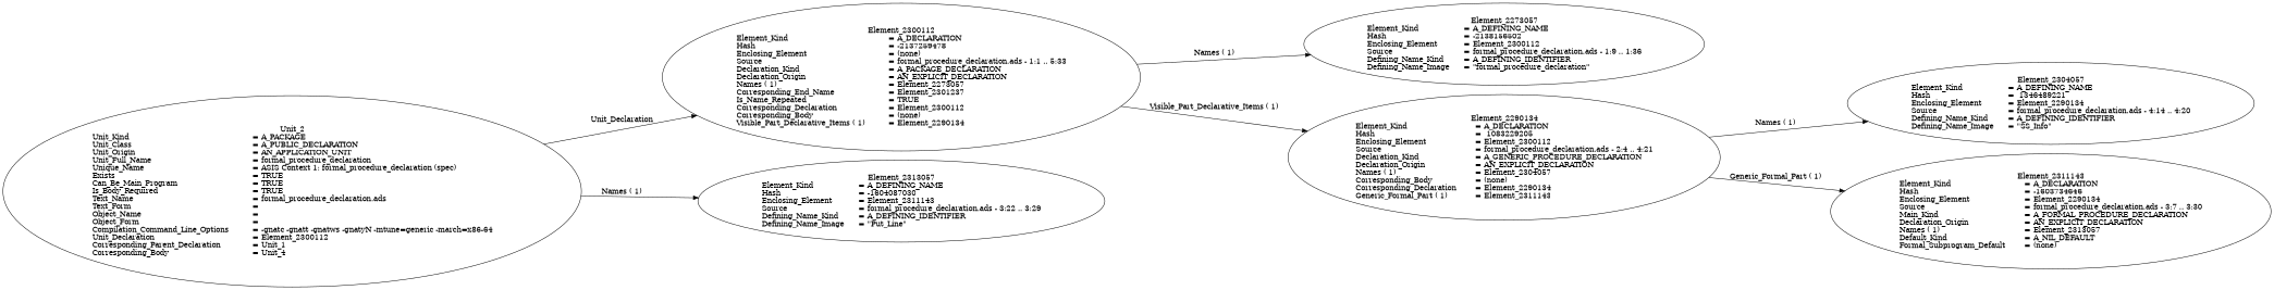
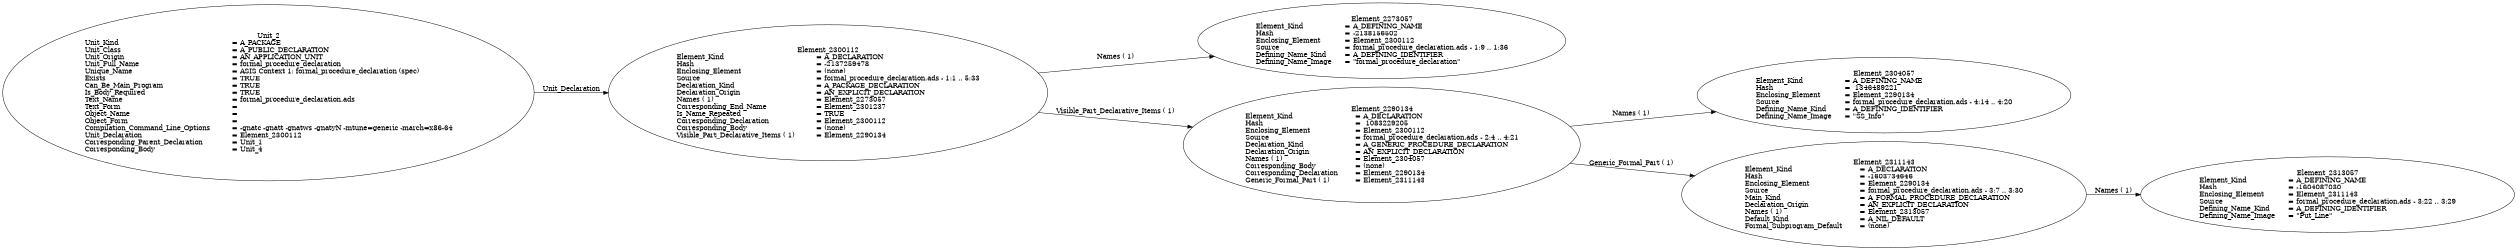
  digraph {
    rankdir=LR
    n1 [label=<<TABLE BORDER="0" CELLBORDER="0" CELLSPACING="0" CELLPADDING="0">            <TR><TD COLSPAN="3">Unit_2</TD></TR>           <TR><TD ALIGN="LEFT">Unit_Kind   </TD><TD> = </TD><TD ALIGN="LEFT">A_PACKAGE</TD></TR>           <TR><TD ALIGN="LEFT">Unit_Class   </TD><TD> = </TD><TD ALIGN="LEFT">A_PUBLIC_DECLARATION</TD></TR>           <TR><TD ALIGN="LEFT">Unit_Origin   </TD><TD> = </TD><TD ALIGN="LEFT">AN_APPLICATION_UNIT</TD></TR>           <TR><TD ALIGN="LEFT">Unit_Full_Name    </TD><TD> = </TD><TD ALIGN="LEFT">formal_procedure_declaration</TD></TR>           <TR><TD ALIGN="LEFT">Unique_Name   </TD><TD> = </TD><TD ALIGN="LEFT">ASIS Context 1: formal_procedure_declaration (spec)</TD></TR>           <TR><TD ALIGN="LEFT">Exists  </TD><TD> = </TD><TD ALIGN="LEFT">TRUE</TD></TR>           <TR><TD ALIGN="LEFT">Can_Be_Main_Program     </TD><TD> = </TD><TD ALIGN="LEFT">TRUE</TD></TR>           <TR><TD ALIGN="LEFT">Is_Body_Required     </TD><TD> = </TD><TD ALIGN="LEFT">TRUE</TD></TR>           <TR><TD ALIGN="LEFT">Text_Name   </TD><TD> = </TD><TD ALIGN="LEFT">formal_procedure_declaration.ads</TD></TR>           <TR><TD ALIGN="LEFT">Text_Form   </TD><TD> = </TD><TD ALIGN="LEFT"></TD></TR>           <TR><TD ALIGN="LEFT">Object_Name   </TD><TD> = </TD><TD ALIGN="LEFT"></TD></TR>           <TR><TD ALIGN="LEFT">Object_Form   </TD><TD> = </TD><TD ALIGN="LEFT"></TD></TR>           <TR><TD ALIGN="LEFT">Compilation_Command_Line_Options         </TD><TD> = </TD><TD ALIGN="LEFT">-gnatc -gnatt -gnatws -gnatyN -mtune=generic -march=x86-64</TD></TR>           <TR><TD ALIGN="LEFT">Unit_Declaration     </TD><TD> = </TD><TD ALIGN="LEFT">Element_2300112</TD></TR>           <TR><TD ALIGN="LEFT">Corresponding_Parent_Declaration         </TD><TD> = </TD><TD ALIGN="LEFT">Unit_1</TD></TR>           <TR><TD ALIGN="LEFT">Corresponding_Body     </TD><TD> = </TD><TD ALIGN="LEFT">Unit_4</TD></TR>           </TABLE>>]
    n2 [label=<<TABLE BORDER="0" CELLBORDER="0" CELLSPACING="0" CELLPADDING="0">            <TR><TD COLSPAN="3">Element_2300112</TD></TR>           <TR><TD ALIGN="LEFT">Element_Kind    </TD><TD> = </TD><TD ALIGN="LEFT">A_DECLARATION</TD></TR>           <TR><TD ALIGN="LEFT">Hash  </TD><TD> = </TD><TD ALIGN="LEFT">-2137259478</TD></TR>           <TR><TD ALIGN="LEFT">Enclosing_Element     </TD><TD> = </TD><TD ALIGN="LEFT">(none)</TD></TR>           <TR><TD ALIGN="LEFT">Source  </TD><TD> = </TD><TD ALIGN="LEFT">formal_procedure_declaration.ads - 1:1 .. 5:33</TD></TR>           <TR><TD ALIGN="LEFT">Declaration_Kind     </TD><TD> = </TD><TD ALIGN="LEFT">A_PACKAGE_DECLARATION</TD></TR>           <TR><TD ALIGN="LEFT">Declaration_Origin     </TD><TD> = </TD><TD ALIGN="LEFT">AN_EXPLICIT_DECLARATION</TD></TR>           <TR><TD ALIGN="LEFT">Names ( 1)   </TD><TD> = </TD><TD ALIGN="LEFT">Element_2273057</TD></TR>           <TR><TD ALIGN="LEFT">Corresponding_End_Name      </TD><TD> = </TD><TD ALIGN="LEFT">Element_2301237</TD></TR>           <TR><TD ALIGN="LEFT">Is_Name_Repeated     </TD><TD> = </TD><TD ALIGN="LEFT">TRUE</TD></TR>           <TR><TD ALIGN="LEFT">Corresponding_Declaration       </TD><TD> = </TD><TD ALIGN="LEFT">Element_2300112</TD></TR>           <TR><TD ALIGN="LEFT">Corresponding_Body     </TD><TD> = </TD><TD ALIGN="LEFT">(none)</TD></TR>           <TR><TD ALIGN="LEFT">Visible_Part_Declarative_Items ( 1)         </TD><TD> = </TD><TD ALIGN="LEFT">Element_2290134</TD></TR>           </TABLE>>]
    n3 [label=<<TABLE BORDER="0" CELLBORDER="0" CELLSPACING="0" CELLPADDING="0">            <TR><TD COLSPAN="3">Element_2273057</TD></TR>           <TR><TD ALIGN="LEFT">Element_Kind    </TD><TD> = </TD><TD ALIGN="LEFT">A_DEFINING_NAME</TD></TR>           <TR><TD ALIGN="LEFT">Hash  </TD><TD> = </TD><TD ALIGN="LEFT">-2138156502</TD></TR>           <TR><TD ALIGN="LEFT">Enclosing_Element     </TD><TD> = </TD><TD ALIGN="LEFT">Element_2300112</TD></TR>           <TR><TD ALIGN="LEFT">Source  </TD><TD> = </TD><TD ALIGN="LEFT">formal_procedure_declaration.ads - 1:9 .. 1:36</TD></TR>           <TR><TD ALIGN="LEFT">Defining_Name_Kind     </TD><TD> = </TD><TD ALIGN="LEFT">A_DEFINING_IDENTIFIER</TD></TR>           <TR><TD ALIGN="LEFT">Defining_Name_Image     </TD><TD> = </TD><TD ALIGN="LEFT">"formal_procedure_declaration"</TD></TR>           </TABLE>>]
    n4 [label=<<TABLE BORDER="0" CELLBORDER="0" CELLSPACING="0" CELLPADDING="0">            <TR><TD COLSPAN="3">Element_2290134</TD></TR>           <TR><TD ALIGN="LEFT">Element_Kind    </TD><TD> = </TD><TD ALIGN="LEFT">A_DECLARATION</TD></TR>           <TR><TD ALIGN="LEFT">Hash  </TD><TD> = </TD><TD ALIGN="LEFT"> 1083229205</TD></TR>           <TR><TD ALIGN="LEFT">Enclosing_Element     </TD><TD> = </TD><TD ALIGN="LEFT">Element_2300112</TD></TR>           <TR><TD ALIGN="LEFT">Source  </TD><TD> = </TD><TD ALIGN="LEFT">formal_procedure_declaration.ads - 2:4 .. 4:21</TD></TR>           <TR><TD ALIGN="LEFT">Declaration_Kind     </TD><TD> = </TD><TD ALIGN="LEFT">A_GENERIC_PROCEDURE_DECLARATION</TD></TR>           <TR><TD ALIGN="LEFT">Declaration_Origin     </TD><TD> = </TD><TD ALIGN="LEFT">AN_EXPLICIT_DECLARATION</TD></TR>           <TR><TD ALIGN="LEFT">Names ( 1)   </TD><TD> = </TD><TD ALIGN="LEFT">Element_2304057</TD></TR>           <TR><TD ALIGN="LEFT">Corresponding_Body     </TD><TD> = </TD><TD ALIGN="LEFT">(none)</TD></TR>           <TR><TD ALIGN="LEFT">Corresponding_Declaration       </TD><TD> = </TD><TD ALIGN="LEFT">Element_2290134</TD></TR>           <TR><TD ALIGN="LEFT">Generic_Formal_Part ( 1)       </TD><TD> = </TD><TD ALIGN="LEFT">Element_2311143</TD></TR>           </TABLE>>]
    n5 [label=<<TABLE BORDER="0" CELLBORDER="0" CELLSPACING="0" CELLPADDING="0">            <TR><TD COLSPAN="3">Element_2304057</TD></TR>           <TR><TD ALIGN="LEFT">Element_Kind    </TD><TD> = </TD><TD ALIGN="LEFT">A_DEFINING_NAME</TD></TR>           <TR><TD ALIGN="LEFT">Hash  </TD><TD> = </TD><TD ALIGN="LEFT"> 1346489221</TD></TR>           <TR><TD ALIGN="LEFT">Enclosing_Element     </TD><TD> = </TD><TD ALIGN="LEFT">Element_2290134</TD></TR>           <TR><TD ALIGN="LEFT">Source  </TD><TD> = </TD><TD ALIGN="LEFT">formal_procedure_declaration.ads - 4:14 .. 4:20</TD></TR>           <TR><TD ALIGN="LEFT">Defining_Name_Kind     </TD><TD> = </TD><TD ALIGN="LEFT">A_DEFINING_IDENTIFIER</TD></TR>           <TR><TD ALIGN="LEFT">Defining_Name_Image     </TD><TD> = </TD><TD ALIGN="LEFT">"SS_Info"</TD></TR>           </TABLE>>]
    n6 [label=<<TABLE BORDER="0" CELLBORDER="0" CELLSPACING="0" CELLPADDING="0">            <TR><TD COLSPAN="3">Element_2311143</TD></TR>           <TR><TD ALIGN="LEFT">Element_Kind    </TD><TD> = </TD><TD ALIGN="LEFT">A_DECLARATION</TD></TR>           <TR><TD ALIGN="LEFT">Hash  </TD><TD> = </TD><TD ALIGN="LEFT">-1603734646</TD></TR>           <TR><TD ALIGN="LEFT">Enclosing_Element     </TD><TD> = </TD><TD ALIGN="LEFT">Element_2290134</TD></TR>           <TR><TD ALIGN="LEFT">Source  </TD><TD> = </TD><TD ALIGN="LEFT">formal_procedure_declaration.ads - 3:7 .. 3:30</TD></TR>           <TR><TD ALIGN="LEFT">Main_Kind     </TD><TD> = </TD><TD ALIGN="LEFT">A_FORMAL_PROCEDURE_DECLARATION</TD></TR>           <TR><TD ALIGN="LEFT">Declaration_Origin     </TD><TD> = </TD><TD ALIGN="LEFT">AN_EXPLICIT_DECLARATION</TD></TR>           <TR><TD ALIGN="LEFT">Names ( 1)   </TD><TD> = </TD><TD ALIGN="LEFT">Element_2313057</TD></TR>           <TR><TD ALIGN="LEFT">Default_Kind    </TD><TD> = </TD><TD ALIGN="LEFT">A_NIL_DEFAULT</TD></TR>           <TR><TD ALIGN="LEFT">Formal_Subprogram_Default       </TD><TD> = </TD><TD ALIGN="LEFT">(none)</TD></TR>           </TABLE>>]
    n7 [label=<<TABLE BORDER="0" CELLBORDER="0" CELLSPACING="0" CELLPADDING="0">            <TR><TD COLSPAN="3">Element_2313057</TD></TR>           <TR><TD ALIGN="LEFT">Element_Kind    </TD><TD> = </TD><TD ALIGN="LEFT">A_DEFINING_NAME</TD></TR>           <TR><TD ALIGN="LEFT">Hash  </TD><TD> = </TD><TD ALIGN="LEFT">-1604087030</TD></TR>           <TR><TD ALIGN="LEFT">Enclosing_Element     </TD><TD> = </TD><TD ALIGN="LEFT">Element_2311143</TD></TR>           <TR><TD ALIGN="LEFT">Source  </TD><TD> = </TD><TD ALIGN="LEFT">formal_procedure_declaration.ads - 3:22 .. 3:29</TD></TR>           <TR><TD ALIGN="LEFT">Defining_Name_Kind     </TD><TD> = </TD><TD ALIGN="LEFT">A_DEFINING_IDENTIFIER</TD></TR>           <TR><TD ALIGN="LEFT">Defining_Name_Image     </TD><TD> = </TD><TD ALIGN="LEFT">"Put_Line"</TD></TR>           </TABLE>>]
    n1 -> n2 [label=Unit_Declaration]
    n2 -> n3 [label="Names ( 1)"]
    n2 -> n4 [label="Visible_Part_Declarative_Items ( 1)"]
    n4 -> n5 [label="Names ( 1)"]
    n4 -> n6 [label="Generic_Formal_Part ( 1)"]
-   n1 -> n7 [label="Names ( 1)"]
+   n6 -> n7 [label="Names ( 1)"]
  }
